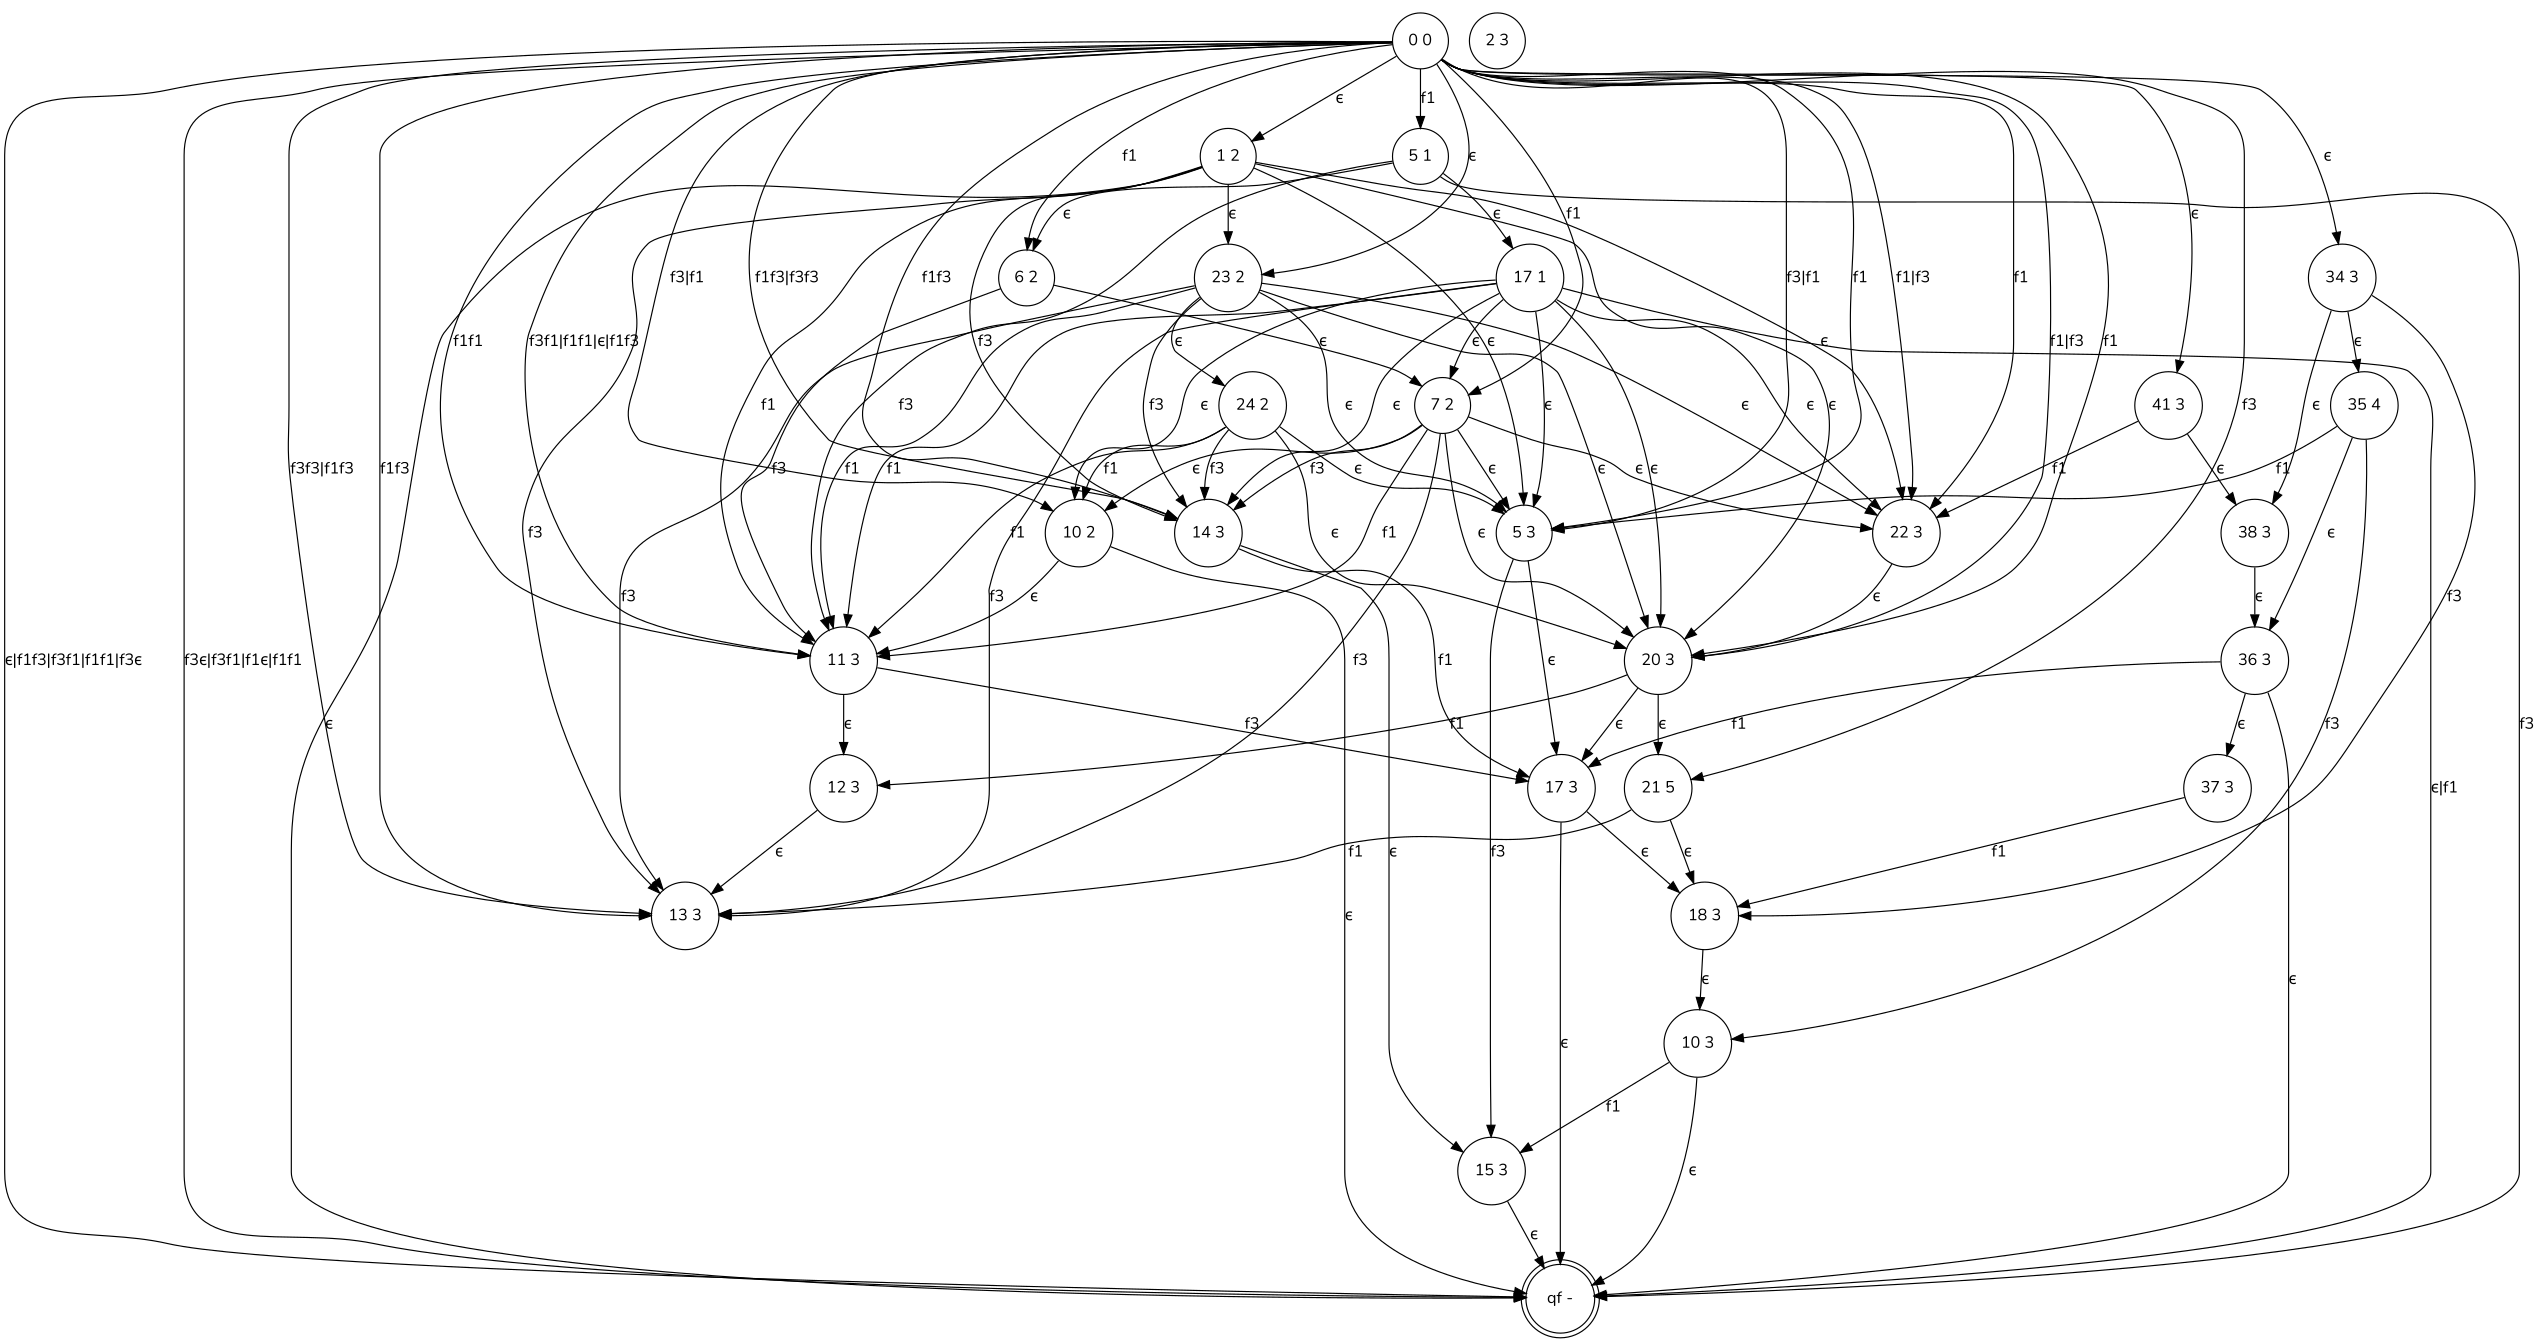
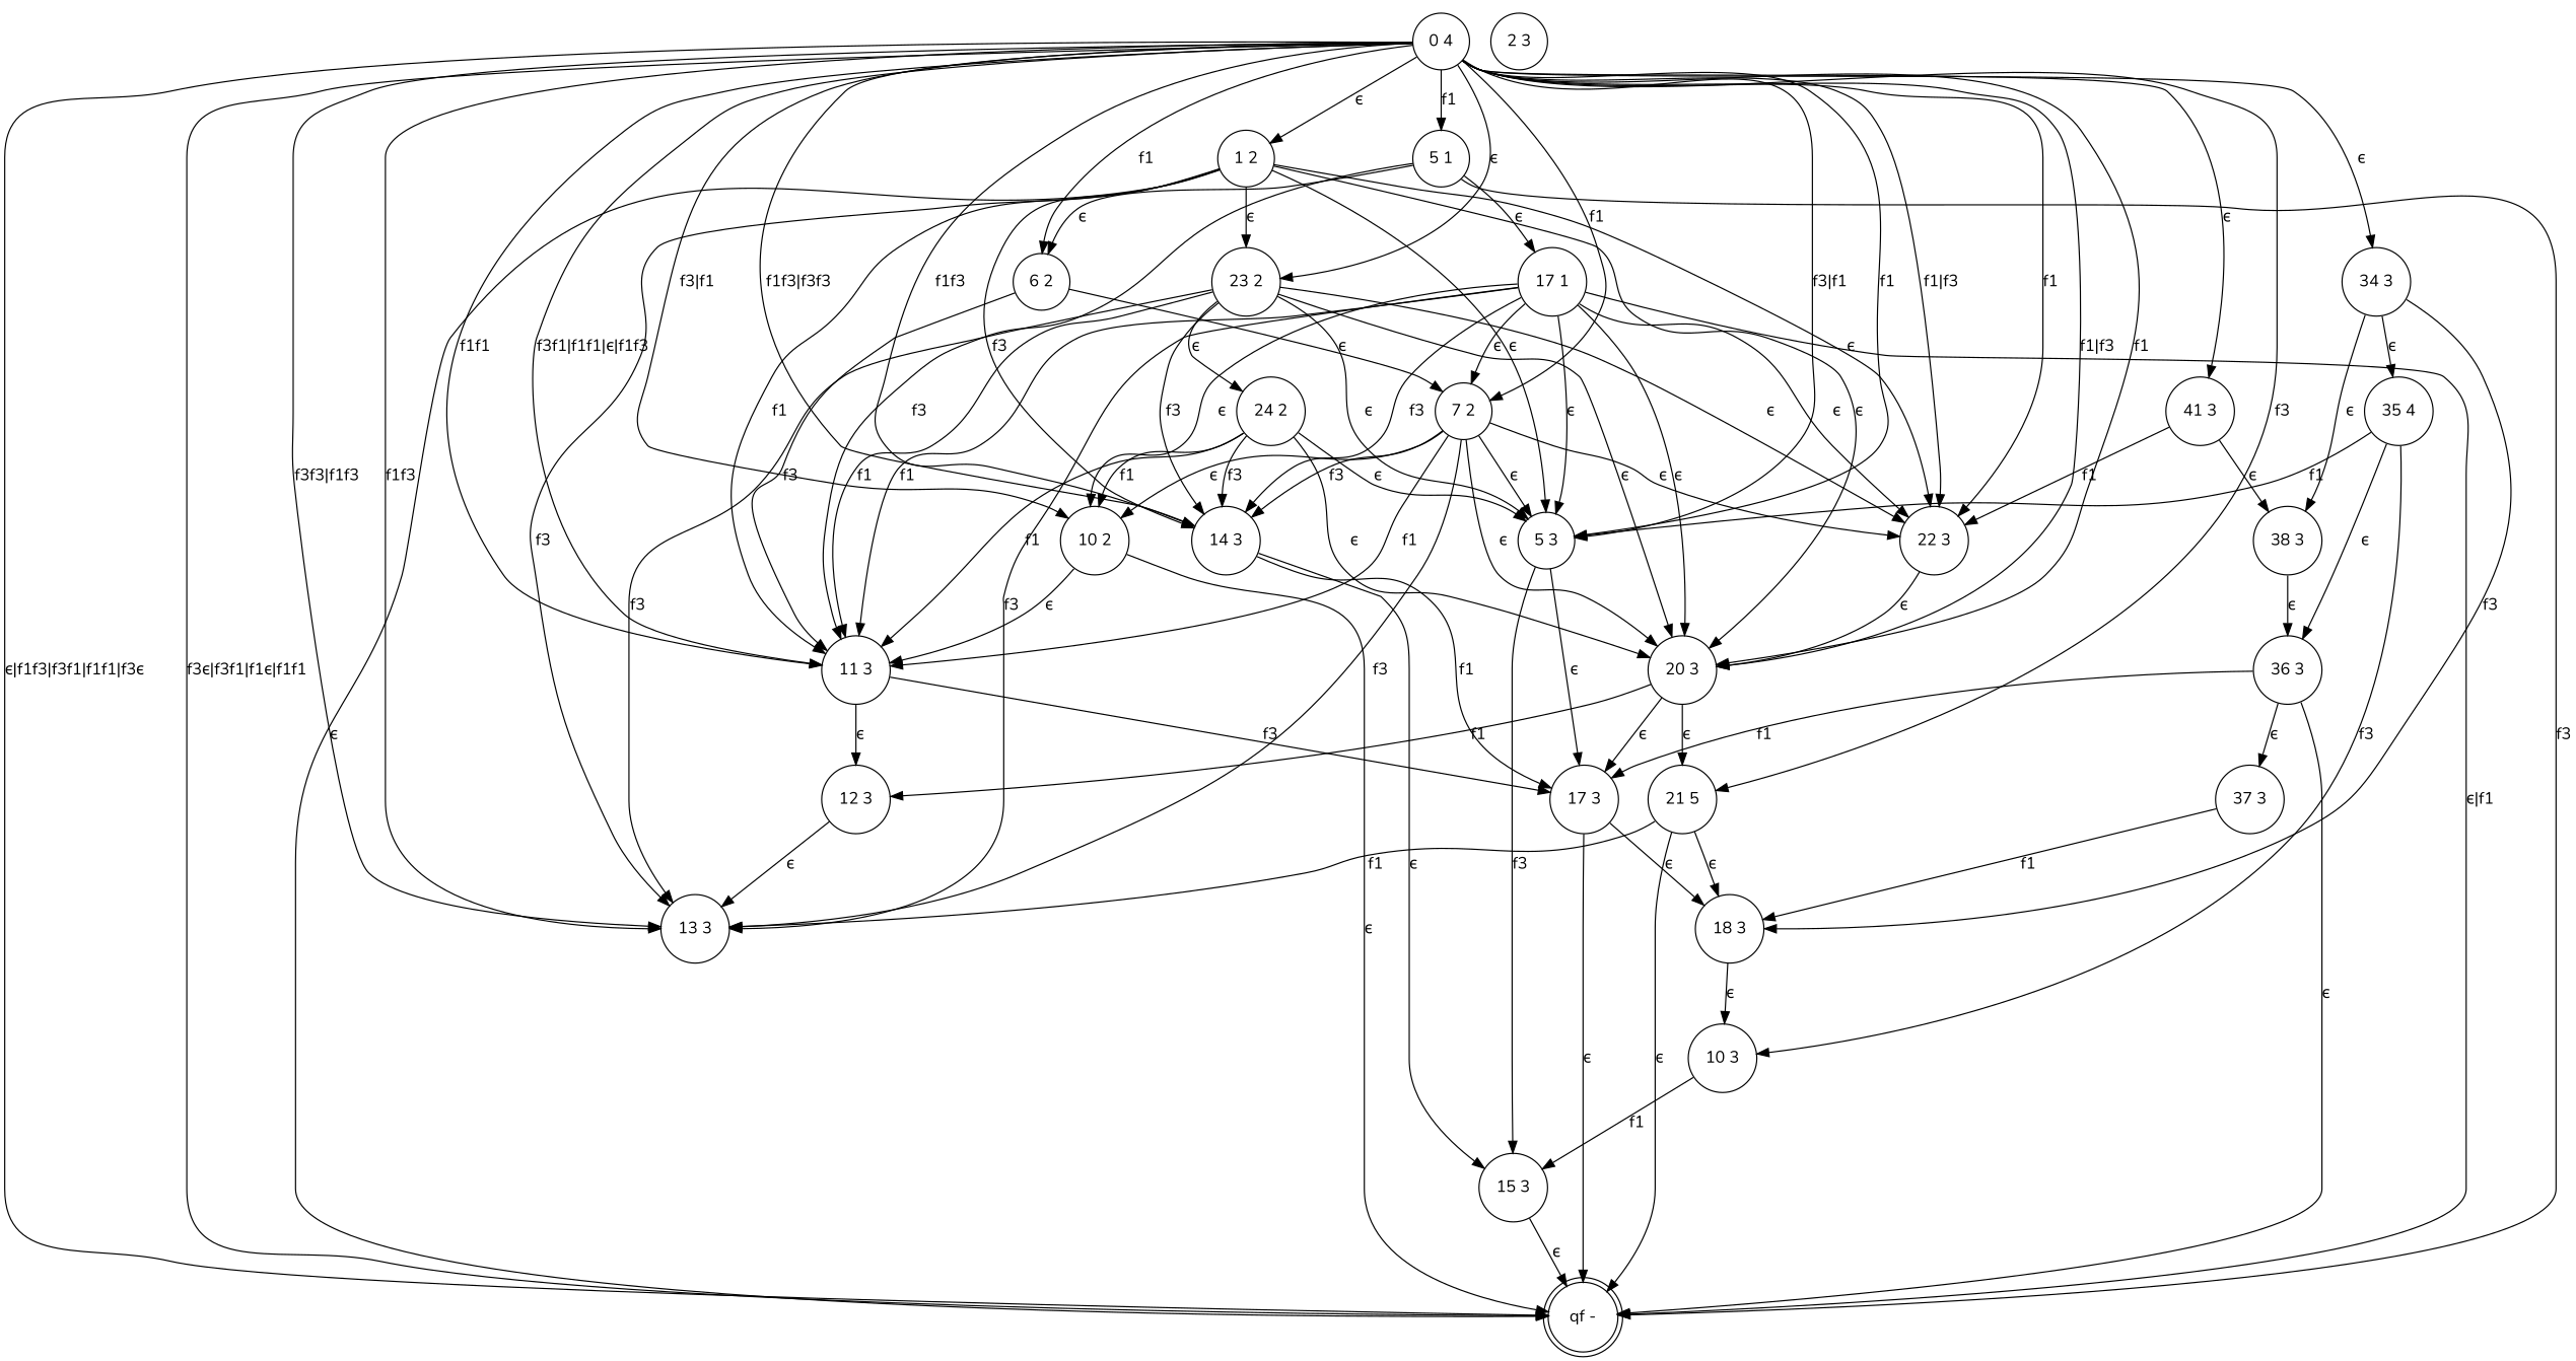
  digraph {
    fontname=Nunito
    node [fontname=Nunito shape=circle]
    edge [fontname=Nunito]
    "11 3"
    "12 3"
    "17 3"
    "13 3"
    "qf -" [shape=doublecircle]
    "18 3"
    "14 3"
    "15 3"
    n9 [label="10 3"]
    "1 2"
    "5 3"
    "20 3"
    "22 3"
    "23 2"
    n15 [label="21 5"]
    "24 2"
    "10 2"
    "6 2"
    "7 2"
    "2 3"
    "34 3"
    n22 [label="35 4"]
    "38 3"
    "36 3"
    "37 3"
    "41 3"
    "5 1"
    "17 1"
-   "0 0"
+   "0 0" [label="0 4"]
    "11 3" -> "12 3" [label="ϵ"]
    "11 3" -> "17 3" [label=f3]
    "12 3" -> "13 3" [label="ϵ"]
    "17 3" -> "qf -" [label="ϵ"]
    "17 3" -> "18 3" [label="ϵ"]
    "18 3" -> n9 [label="ϵ"]
    "14 3" -> "17 3" [label=f1]
    "14 3" -> "15 3" [label="ϵ"]
    "15 3" -> "qf -" [label="ϵ"]
-   n9 -> "qf -" [label="ϵ"]
+   n15 -> "qf -" [label="ϵ"]
    n9 -> "15 3" [label=f1]
    "1 2" -> "11 3" [label=f1]
    "1 2" -> "13 3" [label=f3]
    "1 2" -> "qf -" [label="ϵ"]
    "1 2" -> "14 3" [label=f3]
    "1 2" -> "5 3" [label="ϵ"]
    "1 2" -> "20 3" [label="ϵ"]
    "1 2" -> "22 3" [label="ϵ"]
    "1 2" -> "23 2" [label="ϵ"]
    "5 3" -> "17 3" [label="ϵ"]
    "5 3" -> "15 3" [label=f3]
    "20 3" -> "12 3" [label=f1]
    "20 3" -> "17 3" [label="ϵ"]
    "20 3" -> n15 [label="ϵ"]
    "22 3" -> "20 3" [label="ϵ"]
    "23 2" -> "11 3" [label=f1]
    "23 2" -> "13 3" [label=f3]
    "23 2" -> "14 3" [label=f3]
    "23 2" -> "5 3" [label="ϵ"]
    "23 2" -> "20 3" [label="ϵ"]
    "23 2" -> "22 3" [label="ϵ"]
    "23 2" -> "24 2" [label="ϵ"]
    n15 -> "13 3" [label=f1]
    n15 -> "18 3" [label="ϵ"]
    "24 2" -> "11 3" [label=f1]
    "24 2" -> "14 3" [label=f3]
    "24 2" -> "5 3" [label="ϵ"]
    "24 2" -> "20 3" [label="ϵ"]
    "24 2" -> "10 2" [label=f1]
    "10 2" -> "11 3" [label="ϵ"]
    "10 2" -> "qf -" [label="ϵ"]
    "6 2" -> "11 3" [label=f3]
    "6 2" -> "7 2" [label="ϵ"]
    "7 2" -> "11 3" [label=f1]
    "7 2" -> "13 3" [label=f3]
    "7 2" -> "14 3" [label=f3]
    "7 2" -> "5 3" [label="ϵ"]
    "7 2" -> "20 3" [label="ϵ"]
    "7 2" -> "22 3" [label="ϵ"]
    "7 2" -> "10 2" [label="ϵ"]
    "34 3" -> "18 3" [label=f3]
    "34 3" -> n22 [label="ϵ"]
    "34 3" -> "38 3" [label="ϵ"]
    n22 -> n9 [label=f3]
    n22 -> "5 3" [label=f1]
    n22 -> "36 3" [label="ϵ"]
    "38 3" -> "36 3" [label="ϵ"]
    "36 3" -> "17 3" [label=f1]
    "36 3" -> "qf -" [label="ϵ"]
    "36 3" -> "37 3" [label="ϵ"]
    "37 3" -> "18 3" [label=f1]
    "41 3" -> "22 3" [label=f1]
    "41 3" -> "38 3" [label="ϵ"]
    "5 1" -> "11 3" [label=f3]
    "5 1" -> "qf -" [label=f3]
    "5 1" -> "6 2" [label="ϵ"]
    "5 1" -> "17 1" [label="ϵ"]
    "17 1" -> "11 3" [label=f1]
    "17 1" -> "13 3" [label=f3]
    "17 1" -> "qf -" [label="ϵ|f1"]
-   "17 1" -> "14 3" [label="ϵ"]
+   "17 1" -> "14 3" [label=f3]
    "17 1" -> "5 3" [label="ϵ"]
    "17 1" -> "20 3" [label="ϵ"]
    "17 1" -> "22 3" [label="ϵ"]
    "17 1" -> "10 2" [label="ϵ"]
    "17 1" -> "7 2" [label="ϵ"]
    "0 0" -> "11 3" [label="f3f1|f1f1|ϵ|f1f3"]
    "0 0" -> "11 3" [label=f1f1]
    "0 0" -> "13 3" [label="f3f3|f1f3"]
    "0 0" -> "13 3" [label=f1f3]
    "0 0" -> "qf -" [label="ϵ|f1f3|f3f1|f1f1|f3ϵ"]
    "0 0" -> "qf -" [label="f3ϵ|f3f1|f1ϵ|f1f1"]
    "0 0" -> "14 3" [label="f1f3|f3f3"]
    "0 0" -> "14 3" [label=f1f3]
    "0 0" -> "1 2" [label="ϵ"]
    "0 0" -> "5 3" [label="f3|f1"]
    "0 0" -> "5 3" [label=f1]
    "0 0" -> "20 3" [label="f1|f3"]
    "0 0" -> "20 3" [label=f1]
    "0 0" -> "22 3" [label="f1|f3"]
    "0 0" -> "22 3" [label=f1]
    "0 0" -> "23 2" [label="ϵ"]
    "0 0" -> n15 [label=f3]
    "0 0" -> "10 2" [label="f3|f1"]
    "0 0" -> "6 2" [label=f1]
    "0 0" -> "7 2" [label=f1]
    "0 0" -> "34 3" [label="ϵ"]
    "0 0" -> "41 3" [label="ϵ"]
    "0 0" -> "5 1" [label=f1]
  }
